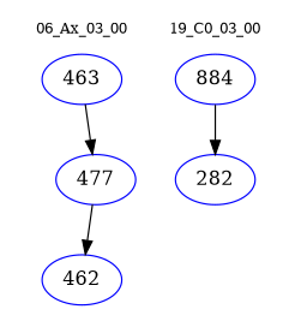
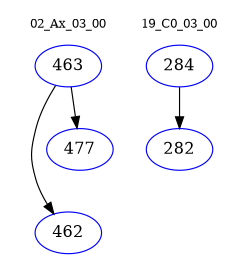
  digraph {
    node [color=blue]
    edge [color=black]
    n1 [label=463]
    n2 [label=462]
    n3 [label=477]
-   n4 [label=884]
+   n4 [label=284]
    n5 [label=282]
    subgraph cluster_1 {
      color=white
      fontsize=10
-     label="06_Ax_03_00"
+     label="02_Ax_03_00"
      n1
      n2
      n3
    }
    subgraph cluster_2 {
      color=white
      fontsize=10
      label="19_C0_03_00"
      n4
      n5
    }
-   n3 -> n2
+   n1 -> n2
    n1 -> n3
    n4 -> n5
  }
